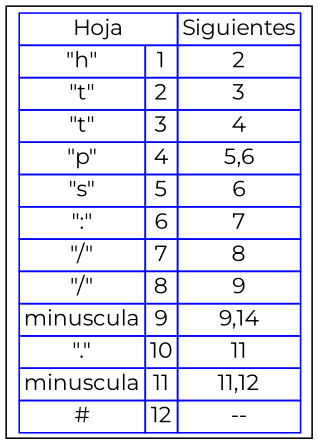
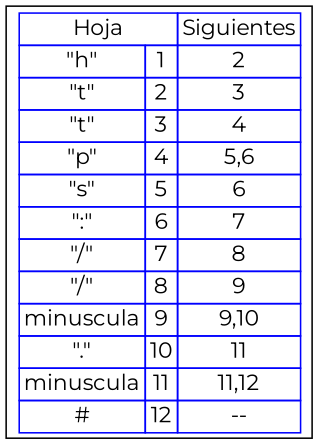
  digraph {
    concentrate=true
    rankdir=UD
    fontname=Montserrat
-   n1 [label=<<table border='0' cellborder='1' color='blue' cellspacing='0'> <tr><td colspan="2">Hoja</td><td>Siguientes</td></tr>  <tr><td>"h"</td><td>1</td><td>2</td></tr>  <tr><td>"t"</td><td>2</td><td>3</td></tr>  <tr><td>"t"</td><td>3</td><td>4</td></tr>  <tr><td>"p"</td><td>4</td><td>5,6</td></tr>  <tr><td>"s"</td><td>5</td><td>6</td></tr>  <tr><td>":"</td><td>6</td><td>7</td></tr>  <tr><td>"/"</td><td>7</td><td>8</td></tr>  <tr><td>"/"</td><td>8</td><td>9</td></tr>  <tr><td>minuscula</td><td>9</td><td>9,14</td></tr>  <tr><td>"."</td><td>10</td><td>11</td></tr>  <tr><td>minuscula</td><td>11</td><td>11,12</td></tr>  <tr><td>#</td><td>12</td><td>--</td></tr>  </table> > shape=box fontname=Montserrat]
+   n1 [label=<<table border='0' cellborder='1' color='blue' cellspacing='0'> <tr><td colspan="2">Hoja</td><td>Siguientes</td></tr>  <tr><td>"h"</td><td>1</td><td>2</td></tr>  <tr><td>"t"</td><td>2</td><td>3</td></tr>  <tr><td>"t"</td><td>3</td><td>4</td></tr>  <tr><td>"p"</td><td>4</td><td>5,6</td></tr>  <tr><td>"s"</td><td>5</td><td>6</td></tr>  <tr><td>":"</td><td>6</td><td>7</td></tr>  <tr><td>"/"</td><td>7</td><td>8</td></tr>  <tr><td>"/"</td><td>8</td><td>9</td></tr>  <tr><td>minuscula</td><td>9</td><td>9,10</td></tr>  <tr><td>"."</td><td>10</td><td>11</td></tr>  <tr><td>minuscula</td><td>11</td><td>11,12</td></tr>  <tr><td>#</td><td>12</td><td>--</td></tr>  </table> > shape=box fontname=Montserrat]
  }
